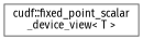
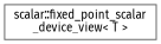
  digraph {
    rankdir=LR
    fontname="Fira Sans"
-   n1 [color=grey40 fillcolor=white fontname="Fira Sans" fontsize=10 height=0.2 label="cudf::fixed_point_scalar\l_device_view\< T \>" shape=box style=filled width=0.4]
+   n1 [color=grey40 fillcolor=white fontname="Fira Sans" fontsize=10 height=0.2 label="scalar::fixed_point_scalar\l_device_view\< T \>" shape=box style=filled width=0.4]
  }
